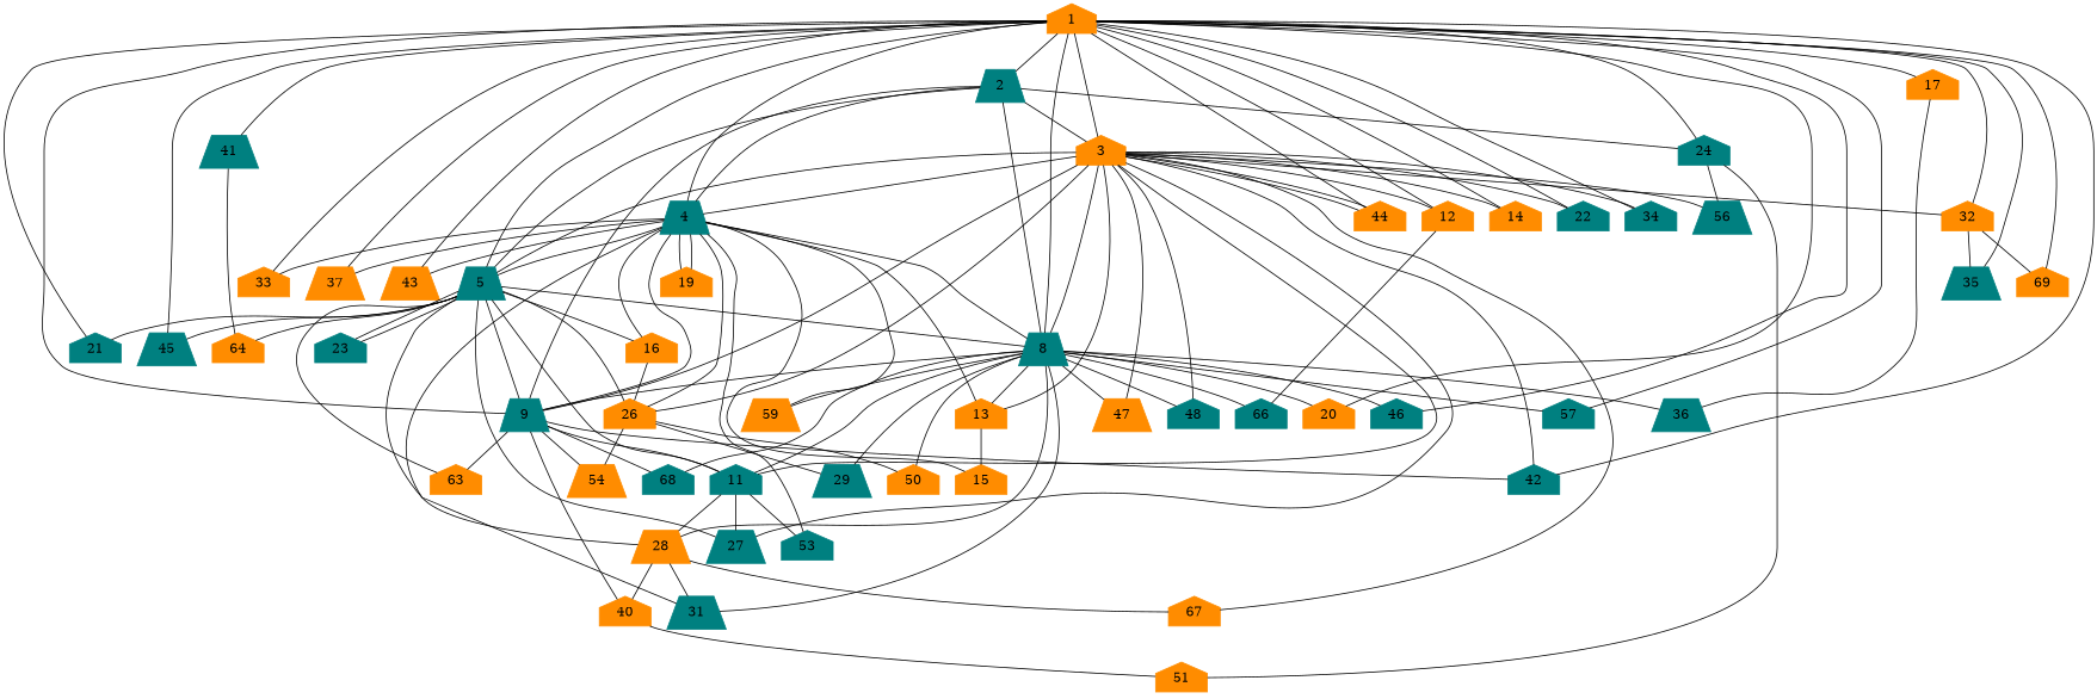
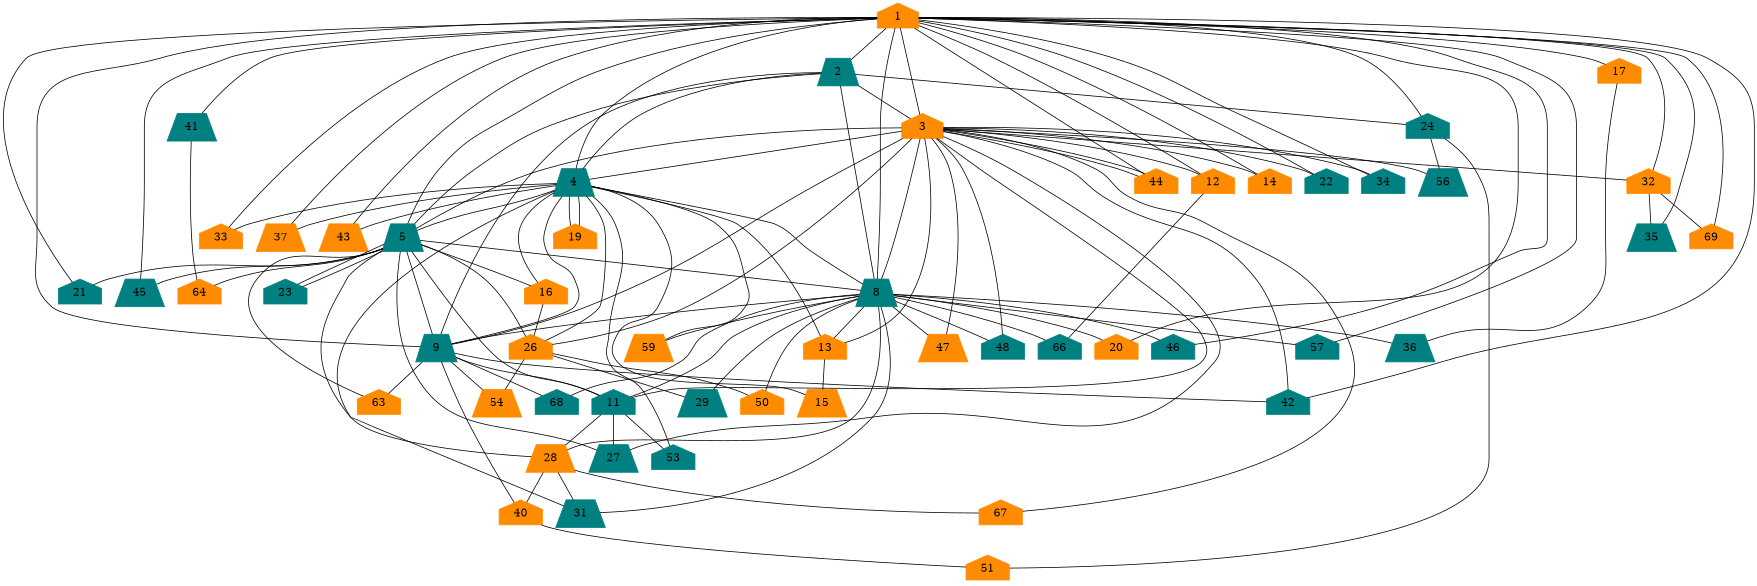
  graph {
    node [color=darkorange shape=house style=filled]
    1 [super="+10"]
    2 [color=teal shape=trapezium super="+58"]
    3 [super="+6"]
    4 [color=teal shape=trapezium super="+25"]
    5 [color=teal shape=trapezium super="+7"]
    8 [color=teal shape=trapezium super="+30"]
    9 [color=teal shape=trapezium super="+39"]
    12
    14
    17
    20
    21 [color=teal]
    22 [color=teal]
    24 [color=teal]
    32
    33
    34 [color=teal]
    35 [color=teal shape=trapezium]
    37 [shape=trapezium]
    41 [color=teal shape=trapezium]
    42 [color=teal super="+55"]
    43 [shape=trapezium]
    44 [super="+62"]
    45 [color=teal shape=trapezium]
    46 [color=teal]
    57 [color=teal]
    69
    47 [shape=trapezium]
    11 [color=teal super="+18"]
    13 [super="+38"]
    26 [super="+49"]
    27 [color=teal shape=trapezium super="+61"]
    48 [color=teal]
    56 [color=teal shape=trapezium]
    67
-   15
+   15 [shape=trapezium]
    16 [super="+65"]
    19
    31 [color=teal shape=trapezium super="+52"]
    53 [color=teal]
    59 [shape=trapezium]
    23 [color=teal]
    28 [shape=trapezium super="+60"]
    63
    64
    29 [color=teal shape=trapezium]
    36 [color=teal shape=trapezium]
    50
    66 [color=teal]
    68 [color=teal]
    40
    54 [shape=trapezium]
    51
    1 -- 2 [weight=3]
    1 -- 3 [weight=4]
    1 -- 4 [weight=2]
    1 -- 5 [weight=4]
    1 -- 8 [weight=2]
    1 -- 9 [weight=2]
    1 -- 12
    1 -- 14
    1 -- 17 [weight=2]
    1 -- 20
    1 -- 21
    1 -- 22
    1 -- 24
    1 -- 32
    1 -- 33
    1 -- 34
    1 -- 35
    1 -- 37
    1 -- 41
    1 -- 42
    1 -- 43
    1 -- 44
    1 -- 45
    1 -- 46
    1 -- 57
    1 -- 69
    2 -- 3 [weight=2]
    2 -- 4
    2 -- 5 [weight=2]
    2 -- 8
    2 -- 9
    2 -- 24
    3 -- 4 [weight=2]
    3 -- 5 [weight=4]
    3 -- 8 [weight=2]
    3 -- 9 [weight=2]
    3 -- 12
    3 -- 14
    3 -- 22
    3 -- 32
    3 -- 34
    3 -- 42
    3 -- 44
    3 -- 44
    3 -- 47
    3 -- 11
    3 -- 13
    3 -- 26
    3 -- 27
    3 -- 48
    3 -- 56
    3 -- 67
    4 -- 5 [weight=3]
    4 -- 8
    4 -- 9
    4 -- 33
    4 -- 37
    4 -- 43
    4 -- 13
    4 -- 26
    4 -- 15
    4 -- 16
    4 -- 19
    4 -- 19
    4 -- 31
    4 -- 53
    4 -- 59
    5 -- 8 [weight=2]
    5 -- 9 [weight=3]
    5 -- 21
    5 -- 45
    5 -- 11
    5 -- 26
    5 -- 27
    5 -- 16
    5 -- 23
    5 -- 23
    5 -- 28
    5 -- 63
    5 -- 64
    8 -- 9
    8 -- 20
    8 -- 46
    8 -- 57
    8 -- 47
    8 -- 11
    8 -- 13
    8 -- 48
    8 -- 31
    8 -- 59
    8 -- 28
    8 -- 29
    8 -- 36
    8 -- 50
    8 -- 66
    8 -- 68
    9 -- 42
    9 -- 11
    9 -- 63
    9 -- 68
    9 -- 40
    9 -- 54
    12 -- 66
    17 -- 36
    24 -- 56
    24 -- 51
    32 -- 35
    32 -- 69
    41 -- 64
    11 -- 27
    11 -- 53
    11 -- 28
    13 -- 15
    26 -- 29
    26 -- 50
    26 -- 54
    16 -- 26
    28 -- 67
    28 -- 31
    28 -- 40
    40 -- 51
  }
